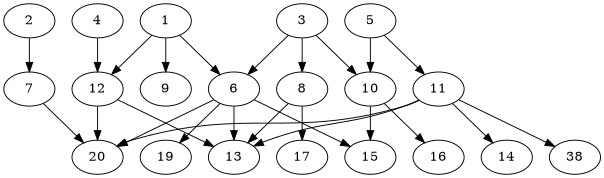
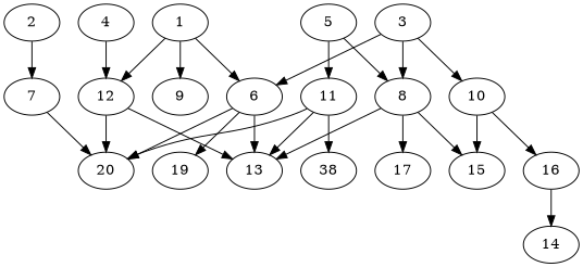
  digraph {
    node [alpha=0.15]
    1 [expect_size=194516173860915642368]
    6 [alpha=0.08 expect_size=929735876815852160]
    9 [alpha=0.08 expect_size=2005789429366305]
    12 [alpha=0.18 expect_size=42380127612950392]
    13 [alpha=0.03 expect_size=817792236403652820992]
    15 [alpha=0.02 expect_size=84069055807356928000]
    19 [alpha=0.14 expect_size=1266340854214852096]
    20 [alpha=0.16 expect_size=3513130724637359]
    2 [alpha=0.04 expect_size=225474329077657344]
    7 [alpha=0.04 expect_size=1840811204170848000]
    3 [alpha=0.01 expect_size=152044572945055481856]
    8 [alpha=0.05 expect_size=1122143874598074624]
    10 [alpha=0.06 expect_size=27150040710498164]
    17 [alpha=0.18 expect_size=1992669234459096121344]
    16 [alpha=0.09 expect_size=6115102476855469]
    4 [alpha=0.09 expect_size=5509848384210122]
    5 [alpha=0.00 expect_size=606411977825392000]
    11 [alpha=0.07 expect_size=24674401018882031616]
    14 [alpha=0.01 expect_size=11250716273924898816]
    n20 [expect_size=18778236290680116 label=38]
    1 -> 6
    1 -> 9
    1 -> 12
    6 -> 13
-   6 -> 15
+   8 -> 15
    6 -> 19
    6 -> 20
    12 -> 13
    12 -> 20
    2 -> 7
    7 -> 20
    3 -> 6
    3 -> 8
    3 -> 10
    8 -> 13
    8 -> 17
    10 -> 15
    10 -> 16
    4 -> 12
-   5 -> 10
+   5 -> 8
    5 -> 11
    11 -> 13
    11 -> 20
-   11 -> 14
+   16 -> 14
    11 -> n20
  }
